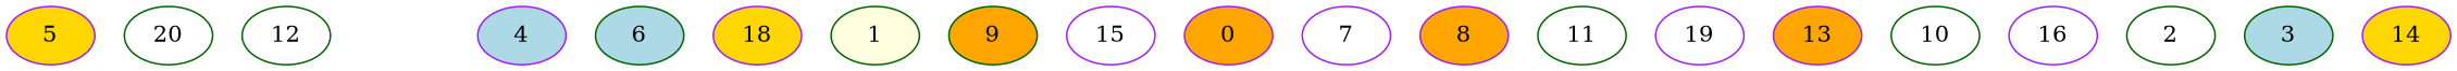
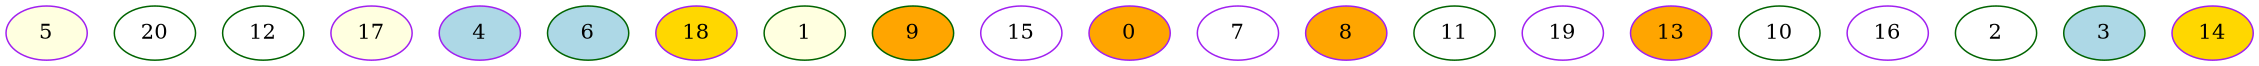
  digraph {
    "Duplicate states"=0
    GraphType=Independent
    "Max states in OPEN"=0
    Modes="120000ms; topo-ordered tasks, ; Pruning: task equivalence, fixed order ready list, ; F-value: ; Optimisation: best schedule length (SL) optimisation on equal, "
    NumberOfTasks=21
    "Pruned using list schedule length"=1841
    "States removed from OPEN"=0
    TargetSystem="Homogeneous-2"
    "Time to schedule (ms)"=212
    "Total idle time"=0
    "Total schedule length"=61
    "Total sequential time"=122
    "Total states created"=7683
    fontname="DejaVu Serif"
    node ["Finish time"=10 Processor=0 "Start time"=0 Weight=5 style=filled fillcolor=white color=purple fontname="DejaVu Serif"]
-   5 [Weight=10 fillcolor=gold]
+   5 [Weight=10 fillcolor=lightyellow]
    20 [Processor=1 Weight=10 color=darkgreen]
    12 ["Finish time"=19 Processor=1 "Start time"=10 Weight=9 color=darkgreen]
+   17 ["Finish time"=28 Processor=1 "Start time"=19 Weight=9 fillcolor=lightyellow]
    4 ["Finish time"=18 "Start time"=10 Weight=8 fillcolor=lightblue]
    6 ["Finish time"=26 "Start time"=18 Weight=8 fillcolor=lightblue color=darkgreen]
    18 ["Finish time"=34 "Start time"=26 Weight=8 fillcolor=gold]
    1 ["Finish time"=41 "Start time"=34 Weight=7 fillcolor=lightyellow color=darkgreen]
    9 ["Finish time"=34 Processor=1 "Start time"=28 Weight=6 fillcolor=orange color=darkgreen]
    15 ["Finish time"=40 Processor=1 "Start time"=34 Weight=6]
    0 ["Finish time"=46 "Start time"=41 fillcolor=orange]
    7 ["Finish time"=51 "Start time"=46]
    8 ["Finish time"=45 Processor=1 "Start time"=40 fillcolor=orange]
    11 ["Finish time"=50 Processor=1 "Start time"=45 color=darkgreen]
    19 ["Finish time"=55 Processor=1 "Start time"=50]
    13 ["Finish time"=59 Processor=1 "Start time"=55 Weight=4 fillcolor=orange]
    10 ["Finish time"=54 "Start time"=51 Weight=3 color=darkgreen]
    16 ["Finish time"=57 "Start time"=54 Weight=3]
    2 ["Finish time"=59 "Start time"=57 Weight=2 color=darkgreen]
    3 ["Finish time"=61 "Start time"=59 Weight=2 fillcolor=lightblue color=darkgreen]
    14 ["Finish time"=61 Processor=1 "Start time"=59 Weight=2 fillcolor=gold]
  }
